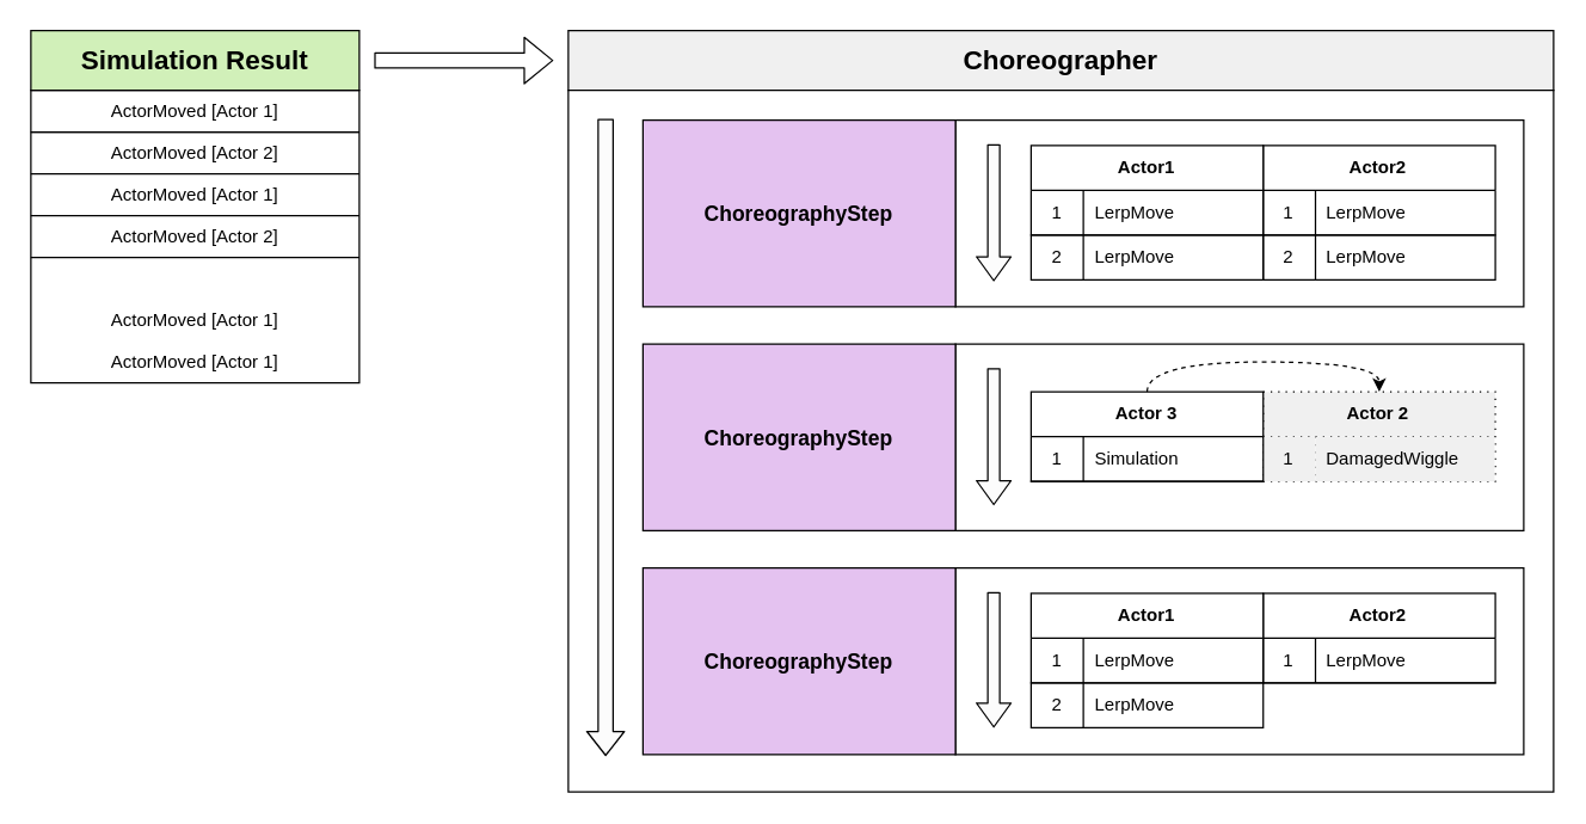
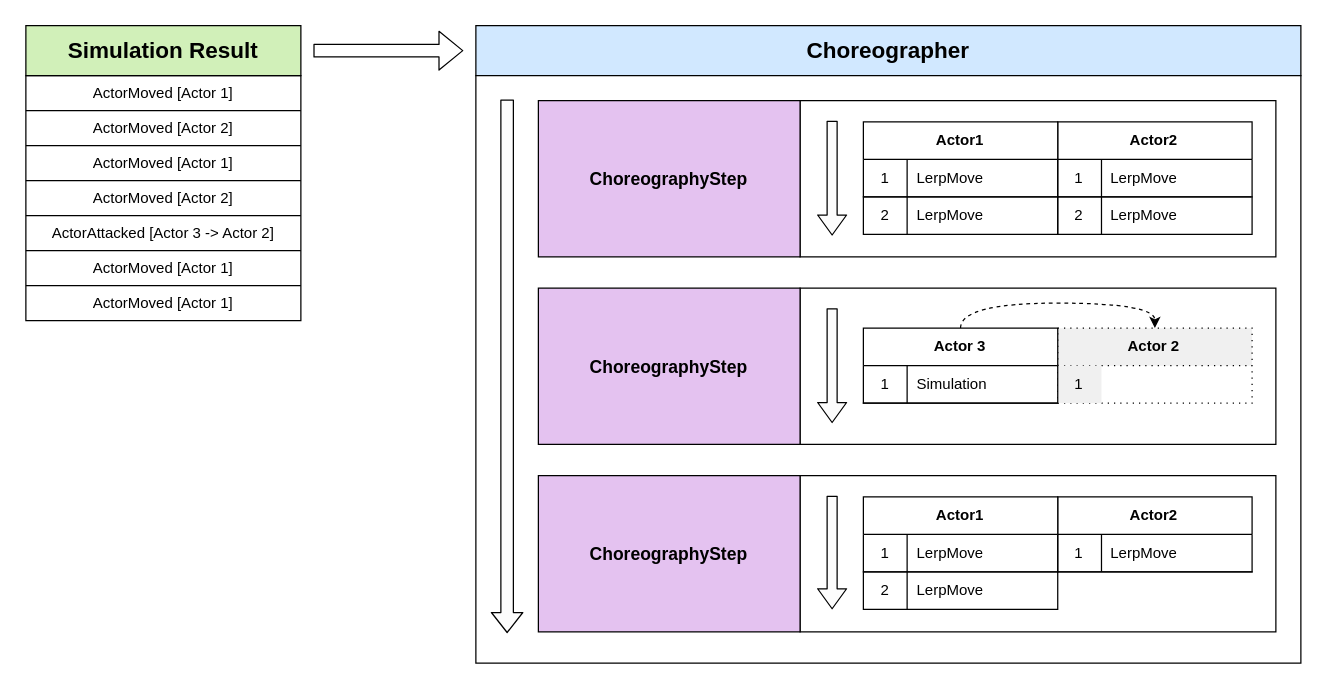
  <mxCell id="0" />
  <mxCell id="1" parent="0" />
  <mxCell id="2" value="" style="shape=flexArrow;endArrow=classic;html=1;fontColor=#000000;" edge="1" parent="1"><mxGeometry width="50" height="50" relative="1" as="geometry"><mxPoint x="250" y="40" as="sourcePoint" /><mxPoint x="370" y="40" as="targetPoint" /></mxGeometry></mxCell>
  <mxCell id="3" value="" style="group" vertex="1" connectable="0" parent="1"><mxGeometry width="220" height="180" as="geometry" x="20" y="20" /></mxCell>
  <mxCell id="4" value="" style="shape=table;html=1;whiteSpace=wrap;startSize=0;container=1;collapsible=0;childLayout=tableLayout;" vertex="1" parent="3"><mxGeometry y="40" width="220" height="196" as="geometry" /></mxCell>
  <mxCell id="5" style="shape=partialRectangle;html=1;whiteSpace=wrap;collapsible=0;dropTarget=0;pointerEvents=0;fillColor=none;top=0;left=0;bottom=0;right=0;points=[[0,0.5],[1,0.5]];portConstraint=eastwest;" vertex="1" parent="4"><mxGeometry width="220" height="28" as="geometry" /></mxCell>
  <mxCell id="6" value="ActorMoved [Actor 1]" style="shape=partialRectangle;html=1;whiteSpace=wrap;connectable=0;fillColor=none;top=0;left=0;bottom=0;right=0;overflow=hidden;" vertex="1" parent="5"><mxGeometry width="220" height="28" as="geometry" /></mxCell>
  <mxCell id="7" style="shape=partialRectangle;html=1;whiteSpace=wrap;collapsible=0;dropTarget=0;pointerEvents=0;fillColor=none;top=0;left=0;bottom=0;right=0;points=[[0,0.5],[1,0.5]];portConstraint=eastwest;" vertex="1" parent="4"><mxGeometry y="28" width="220" height="28" as="geometry" /></mxCell>
  <mxCell id="8" value="&lt;span&gt;ActorMoved [Actor 2]&lt;/span&gt;" style="shape=partialRectangle;html=1;whiteSpace=wrap;connectable=0;fillColor=none;top=0;left=0;bottom=0;right=0;overflow=hidden;" vertex="1" parent="7"><mxGeometry width="220" height="28" as="geometry" /></mxCell>
  <mxCell id="9" value="" style="shape=partialRectangle;html=1;whiteSpace=wrap;collapsible=0;dropTarget=0;pointerEvents=0;fillColor=none;top=0;left=0;bottom=0;right=0;points=[[0,0.5],[1,0.5]];portConstraint=eastwest;" vertex="1" parent="4"><mxGeometry y="56" width="220" height="28" as="geometry" /></mxCell>
  <mxCell id="10" value="&lt;span&gt;ActorMoved [Actor 1]&lt;/span&gt;" style="shape=partialRectangle;html=1;whiteSpace=wrap;connectable=0;fillColor=none;top=0;left=0;bottom=0;right=0;overflow=hidden;" vertex="1" parent="9"><mxGeometry width="220" height="28" as="geometry" /></mxCell>
  <mxCell id="11" value="" style="shape=partialRectangle;html=1;whiteSpace=wrap;collapsible=0;dropTarget=0;pointerEvents=0;fillColor=none;top=0;left=0;bottom=0;right=0;points=[[0,0.5],[1,0.5]];portConstraint=eastwest;" vertex="1" parent="4"><mxGeometry y="84" width="220" height="28" as="geometry" /></mxCell>
  <mxCell id="12" value="&lt;span&gt;ActorMoved [Actor 2]&lt;/span&gt;" style="shape=partialRectangle;html=1;whiteSpace=wrap;connectable=0;fillColor=none;top=0;left=0;bottom=0;right=0;overflow=hidden;" vertex="1" parent="11"><mxGeometry width="220" height="28" as="geometry" /></mxCell>
  <mxCell id="13" value="" style="shape=partialRectangle;html=1;whiteSpace=wrap;collapsible=0;dropTarget=0;pointerEvents=0;fillColor=none;top=0;left=0;bottom=0;right=0;points=[[0,0.5],[1,0.5]];portConstraint=eastwest;" vertex="1" parent="4"><mxGeometry y="112" width="220" height="28" as="geometry" /></mxCell>
+ <mxCell id="14" value="ActorAttacked [Actor 3 -&amp;gt; Actor 2]" style="shape=partialRectangle;html=1;whiteSpace=wrap;connectable=0;fillColor=none;top=0;left=0;bottom=0;right=0;overflow=hidden;" vertex="1" parent="13"><mxGeometry width="220" height="28" as="geometry" /></mxCell>
  <mxCell id="15" style="shape=partialRectangle;html=1;whiteSpace=wrap;collapsible=0;dropTarget=0;pointerEvents=0;fillColor=none;top=0;left=0;bottom=0;right=0;points=[[0,0.5],[1,0.5]];portConstraint=eastwest;" vertex="1" parent="4"><mxGeometry y="140" width="220" height="28" as="geometry" /></mxCell>
  <mxCell id="16" value="&lt;span&gt;ActorMoved [Actor 1]&lt;/span&gt;" style="shape=partialRectangle;html=1;whiteSpace=wrap;connectable=0;fillColor=none;top=0;left=0;bottom=0;right=0;overflow=hidden;" vertex="1" parent="15"><mxGeometry width="220" height="28" as="geometry" /></mxCell>
  <mxCell id="17" style="shape=partialRectangle;html=1;whiteSpace=wrap;collapsible=0;dropTarget=0;pointerEvents=0;fillColor=none;top=0;left=0;bottom=0;right=0;points=[[0,0.5],[1,0.5]];portConstraint=eastwest;" vertex="1" parent="4"><mxGeometry y="168" width="220" height="28" as="geometry" /></mxCell>
  <mxCell id="18" value="ActorMoved [Actor 1]" style="shape=partialRectangle;html=1;whiteSpace=wrap;connectable=0;fillColor=none;top=0;left=0;bottom=0;right=0;overflow=hidden;" vertex="1" parent="17"><mxGeometry width="220" height="28" as="geometry" /></mxCell>
  <mxCell id="19" value="&lt;b&gt;&lt;font style=&quot;font-size: 18px&quot;&gt;Simulation Result&lt;/font&gt;&lt;/b&gt;" style="rounded=0;whiteSpace=wrap;html=1;shadow=0;glass=0;comic=0;sketch=0;strokeWidth=1;gradientColor=none;fontColor=#000000;fillColor=#D1F0B9;" vertex="1" parent="3"><mxGeometry width="220" height="40" as="geometry" /></mxCell>
  <mxCell id="20" value="" style="group" vertex="1" connectable="0" parent="1"><mxGeometry x="380" width="660" height="510" as="geometry" y="20" /></mxCell>
- <mxCell id="21" value="&lt;b&gt;&lt;font style=&quot;font-size: 18px&quot;&gt;Choreographer&lt;/font&gt;&lt;/b&gt;" style="rounded=0;whiteSpace=wrap;html=1;glass=0;shadow=0;sketch=0;perimeter=stepPerimeter;comic=0;fillColor=#f0f0f0;" vertex="1" parent="20"><mxGeometry width="660" height="40" as="geometry" /></mxCell>
+ <mxCell id="21" value="&lt;b&gt;&lt;font style=&quot;font-size: 18px&quot;&gt;Choreographer&lt;/font&gt;&lt;/b&gt;" style="rounded=0;whiteSpace=wrap;html=1;glass=0;shadow=0;sketch=0;perimeter=stepPerimeter;comic=0;fillColor=#D1E8FF;" vertex="1" parent="20"><mxGeometry width="660" height="40" as="geometry" /></mxCell>
  <mxCell id="22" value="" style="rounded=0;whiteSpace=wrap;html=1;" vertex="1" parent="20"><mxGeometry y="40" width="660" height="470" as="geometry" /></mxCell>
  <mxCell id="23" value="" style="group" vertex="1" connectable="0" parent="20"><mxGeometry x="50" y="210" width="590" height="125" as="geometry" /></mxCell>
  <mxCell id="24" value="" style="rounded=0;whiteSpace=wrap;html=1;" vertex="1" parent="23"><mxGeometry x="209.355" width="380.645" height="125" as="geometry" /></mxCell>
  <mxCell id="25" value="&lt;b&gt;&lt;font style=&quot;font-size: 14px&quot;&gt;ChoreographyStep&lt;/font&gt;&lt;/b&gt;" style="rounded=0;whiteSpace=wrap;html=1;fillColor=#E4C2F0;" vertex="1" parent="23"><mxGeometry width="209.355" height="125" as="geometry" /></mxCell>
  <mxCell id="26" value="" style="group" vertex="1" connectable="0" parent="23"><mxGeometry x="260" y="32" width="310.97" height="60" as="geometry" /></mxCell>
  <mxCell id="27" value="Actor 2" style="shape=table;html=1;whiteSpace=wrap;startSize=30;container=1;collapsible=0;childLayout=tableLayout;fixedRows=1;rowLines=0;fontStyle=1;align=center;columnLines=1;rounded=0;dashed=1;dashPattern=1 4;shadow=0;sketch=0;resizeLast=0;swimlaneFillColor=none;fillColor=#F0F0F0;strokeWidth=1;" vertex="1" parent="26"><mxGeometry x="155.485" width="155.485" height="60" as="geometry" /></mxCell>
  <mxCell id="28" value="" style="shape=partialRectangle;html=1;whiteSpace=wrap;collapsible=0;dropTarget=0;pointerEvents=0;fillColor=none;top=0;left=0;bottom=1;right=0;points=[[0,0.5],[1,0.5]];portConstraint=eastwest;strokeColor=none;" vertex="1" parent="27"><mxGeometry y="30" width="155.485" height="30" as="geometry" /></mxCell>
  <mxCell id="29" value="1" style="shape=partialRectangle;html=1;whiteSpace=wrap;connectable=0;top=0;left=0;bottom=0;right=0;overflow=hidden;fillColor=#F0F0F0;" vertex="1" parent="28"><mxGeometry width="35" height="30" as="geometry" /></mxCell>
- <mxCell id="30" value="DamagedWiggle" style="shape=partialRectangle;html=1;whiteSpace=wrap;connectable=0;top=0;left=0;bottom=0;right=0;align=left;spacingLeft=6;overflow=hidden;fillColor=#F0F0F0;" vertex="1" parent="28"><mxGeometry x="35" width="120" height="30" as="geometry" /></mxCell>
  <mxCell id="31" style="edgeStyle=orthogonalEdgeStyle;rounded=0;sketch=0;orthogonalLoop=1;jettySize=auto;html=1;exitX=0.5;exitY=0;exitDx=0;exitDy=0;entryX=0.5;entryY=0;entryDx=0;entryDy=0;startArrow=none;startFill=0;sourcePerimeterSpacing=0;endArrow=classic;endFill=1;targetPerimeterSpacing=0;strokeColor=#000000;strokeWidth=1;fillColor=#FCFCFC;gradientColor=none;fontColor=#000000;curved=1;dashed=1;shadow=0;" edge="1" parent="26" source="32" target="27"><mxGeometry relative="1" as="geometry" /></mxCell>
  <mxCell id="32" value="Actor 3" style="shape=table;html=1;whiteSpace=wrap;startSize=30;container=1;collapsible=0;childLayout=tableLayout;fixedRows=1;rowLines=1;fontStyle=1;align=center;columnLines=1;rounded=0;" vertex="1" parent="26"><mxGeometry width="155.485" height="60" as="geometry" /></mxCell>
  <mxCell id="33" value="" style="shape=partialRectangle;html=1;whiteSpace=wrap;collapsible=0;dropTarget=0;pointerEvents=0;fillColor=none;top=0;left=0;bottom=1;right=0;points=[[0,0.5],[1,0.5]];portConstraint=eastwest;" vertex="1" parent="32"><mxGeometry y="30" width="155.485" height="30" as="geometry" /></mxCell>
  <mxCell id="34" value="1" style="shape=partialRectangle;html=1;whiteSpace=wrap;connectable=0;fillColor=none;top=0;left=0;bottom=0;right=0;overflow=hidden;" vertex="1" parent="33"><mxGeometry width="35" height="30" as="geometry" /></mxCell>
  <mxCell id="35" value="Simulation" style="shape=partialRectangle;html=1;whiteSpace=wrap;connectable=0;fillColor=none;top=0;left=0;bottom=0;right=0;align=left;spacingLeft=6;overflow=hidden;" vertex="1" parent="33"><mxGeometry x="35" width="120" height="30" as="geometry" /></mxCell>
  <mxCell id="36" value="" style="endArrow=classic;html=1;strokeColor=#000000;strokeWidth=1;gradientColor=none;fontColor=#000000;shape=flexArrow;fillColor=#FCFCFC;endWidth=14.167;endSize=5;startSize=6;targetPerimeterSpacing=0;backgroundOutline=0;width=8;" edge="1" parent="23"><mxGeometry width="50" height="50" relative="1" as="geometry"><mxPoint x="235" y="16" as="sourcePoint" /><mxPoint x="235" y="108" as="targetPoint" /></mxGeometry></mxCell>
  <mxCell id="37" value="" style="group" vertex="1" connectable="0" parent="20"><mxGeometry x="50" y="360" width="590" height="125" as="geometry" /></mxCell>
  <mxCell id="38" value="" style="rounded=0;whiteSpace=wrap;html=1;" vertex="1" parent="37"><mxGeometry x="209.355" width="380.645" height="125" as="geometry" /></mxCell>
  <mxCell id="39" value="&lt;b&gt;&lt;font style=&quot;font-size: 14px&quot;&gt;ChoreographyStep&lt;/font&gt;&lt;/b&gt;" style="rounded=0;whiteSpace=wrap;html=1;fillColor=#E4C2F0;" vertex="1" parent="37"><mxGeometry width="209.355" height="125" as="geometry" /></mxCell>
  <mxCell id="40" value="" style="group" vertex="1" connectable="0" parent="37"><mxGeometry x="260" y="17" width="310.97" height="90" as="geometry" /></mxCell>
  <mxCell id="41" value="Actor2" style="shape=table;html=1;whiteSpace=wrap;startSize=30;container=1;collapsible=0;childLayout=tableLayout;fixedRows=1;rowLines=1;fontStyle=1;align=center;columnLines=1;rounded=0;" vertex="1" parent="40"><mxGeometry x="155.485" width="155.485" height="60" as="geometry" /></mxCell>
  <mxCell id="42" value="" style="shape=partialRectangle;html=1;whiteSpace=wrap;collapsible=0;dropTarget=0;pointerEvents=0;fillColor=none;top=0;left=0;bottom=1;right=0;points=[[0,0.5],[1,0.5]];portConstraint=eastwest;" vertex="1" parent="41"><mxGeometry y="30" width="155.485" height="30" as="geometry" /></mxCell>
  <mxCell id="43" value="1" style="shape=partialRectangle;html=1;whiteSpace=wrap;connectable=0;fillColor=none;top=0;left=0;bottom=0;right=0;overflow=hidden;" vertex="1" parent="42"><mxGeometry width="35" height="30" as="geometry" /></mxCell>
  <mxCell id="44" value="LerpMove" style="shape=partialRectangle;html=1;whiteSpace=wrap;connectable=0;fillColor=none;top=0;left=0;bottom=0;right=0;align=left;spacingLeft=6;overflow=hidden;" vertex="1" parent="42"><mxGeometry x="35" width="120" height="30" as="geometry" /></mxCell>
  <mxCell id="45" value="Actor1" style="shape=table;html=1;whiteSpace=wrap;startSize=30;container=1;collapsible=0;childLayout=tableLayout;fixedRows=1;rowLines=1;fontStyle=1;align=center;columnLines=1;rounded=0;" vertex="1" parent="40"><mxGeometry width="155.485" height="90" as="geometry" /></mxCell>
  <mxCell id="46" value="" style="shape=partialRectangle;html=1;whiteSpace=wrap;collapsible=0;dropTarget=0;pointerEvents=0;fillColor=none;top=0;left=0;bottom=1;right=0;points=[[0,0.5],[1,0.5]];portConstraint=eastwest;" vertex="1" parent="45"><mxGeometry y="30" width="155.485" height="30" as="geometry" /></mxCell>
  <mxCell id="47" value="1" style="shape=partialRectangle;html=1;whiteSpace=wrap;connectable=0;fillColor=none;top=0;left=0;bottom=0;right=0;overflow=hidden;" vertex="1" parent="46"><mxGeometry width="35" height="30" as="geometry" /></mxCell>
  <mxCell id="48" value="LerpMove" style="shape=partialRectangle;html=1;whiteSpace=wrap;connectable=0;fillColor=none;top=0;left=0;bottom=0;right=0;align=left;spacingLeft=6;overflow=hidden;" vertex="1" parent="46"><mxGeometry x="35" width="120" height="30" as="geometry" /></mxCell>
  <mxCell id="49" value="" style="shape=partialRectangle;html=1;whiteSpace=wrap;collapsible=0;dropTarget=0;pointerEvents=0;fillColor=none;top=0;left=0;bottom=0;right=0;points=[[0,0.5],[1,0.5]];portConstraint=eastwest;" vertex="1" parent="45"><mxGeometry y="60" width="155.485" height="30" as="geometry" /></mxCell>
  <mxCell id="50" value="2" style="shape=partialRectangle;html=1;whiteSpace=wrap;connectable=0;fillColor=none;top=0;left=0;bottom=0;right=0;overflow=hidden;" vertex="1" parent="49"><mxGeometry width="35" height="30" as="geometry" /></mxCell>
  <mxCell id="51" value="LerpMove" style="shape=partialRectangle;html=1;whiteSpace=wrap;connectable=0;fillColor=none;top=0;left=0;bottom=0;right=0;align=left;spacingLeft=6;overflow=hidden;" vertex="1" parent="49"><mxGeometry x="35" width="120" height="30" as="geometry" /></mxCell>
  <mxCell id="52" value="" style="endArrow=classic;html=1;strokeColor=#000000;strokeWidth=1;gradientColor=none;fontColor=#000000;shape=flexArrow;fillColor=#FCFCFC;endWidth=14.167;endSize=5;startSize=6;targetPerimeterSpacing=0;backgroundOutline=0;width=8;" edge="1" parent="37"><mxGeometry width="50" height="50" relative="1" as="geometry"><mxPoint x="235" y="16" as="sourcePoint" /><mxPoint x="235" y="107" as="targetPoint" /></mxGeometry></mxCell>
  <mxCell id="53" value="" style="group" vertex="1" connectable="0" parent="20"><mxGeometry x="50" y="60" width="590" height="125" as="geometry" /></mxCell>
  <mxCell id="54" value="" style="rounded=0;whiteSpace=wrap;html=1;" vertex="1" parent="53"><mxGeometry x="209.355" width="380.645" height="125" as="geometry" /></mxCell>
  <mxCell id="55" value="&lt;b&gt;&lt;font style=&quot;font-size: 14px&quot;&gt;ChoreographyStep&lt;/font&gt;&lt;/b&gt;" style="rounded=0;whiteSpace=wrap;html=1;fillColor=#E4C2F0;" vertex="1" parent="53"><mxGeometry width="209.355" height="125" as="geometry" /></mxCell>
  <mxCell id="56" value="" style="group" vertex="1" connectable="0" parent="53"><mxGeometry x="260" y="17" width="310.97" height="90" as="geometry" /></mxCell>
  <mxCell id="57" value="Actor2" style="shape=table;html=1;whiteSpace=wrap;startSize=30;container=1;collapsible=0;childLayout=tableLayout;fixedRows=1;rowLines=1;fontStyle=1;align=center;columnLines=1;rounded=0;" vertex="1" parent="56"><mxGeometry x="155.485" width="155.485" height="90" as="geometry" /></mxCell>
  <mxCell id="58" value="" style="shape=partialRectangle;html=1;whiteSpace=wrap;collapsible=0;dropTarget=0;pointerEvents=0;fillColor=none;top=0;left=0;bottom=1;right=0;points=[[0,0.5],[1,0.5]];portConstraint=eastwest;" vertex="1" parent="57"><mxGeometry y="30" width="155.485" height="30" as="geometry" /></mxCell>
  <mxCell id="59" value="1" style="shape=partialRectangle;html=1;whiteSpace=wrap;connectable=0;fillColor=none;top=0;left=0;bottom=0;right=0;overflow=hidden;" vertex="1" parent="58"><mxGeometry width="35" height="30" as="geometry" /></mxCell>
  <mxCell id="60" value="LerpMove" style="shape=partialRectangle;html=1;whiteSpace=wrap;connectable=0;fillColor=none;top=0;left=0;bottom=0;right=0;align=left;spacingLeft=6;overflow=hidden;" vertex="1" parent="58"><mxGeometry x="35" width="120" height="30" as="geometry" /></mxCell>
  <mxCell id="61" value="" style="shape=partialRectangle;html=1;whiteSpace=wrap;collapsible=0;dropTarget=0;pointerEvents=0;fillColor=none;top=0;left=0;bottom=0;right=0;points=[[0,0.5],[1,0.5]];portConstraint=eastwest;" vertex="1" parent="57"><mxGeometry y="60" width="155.485" height="30" as="geometry" /></mxCell>
  <mxCell id="62" value="2" style="shape=partialRectangle;html=1;whiteSpace=wrap;connectable=0;fillColor=none;top=0;left=0;bottom=0;right=0;overflow=hidden;" vertex="1" parent="61"><mxGeometry width="35" height="30" as="geometry" /></mxCell>
  <mxCell id="63" value="LerpMove" style="shape=partialRectangle;html=1;whiteSpace=wrap;connectable=0;fillColor=none;top=0;left=0;bottom=0;right=0;align=left;spacingLeft=6;overflow=hidden;" vertex="1" parent="61"><mxGeometry x="35" width="120" height="30" as="geometry" /></mxCell>
  <mxCell id="64" value="Actor1" style="shape=table;html=1;whiteSpace=wrap;startSize=30;container=1;collapsible=0;childLayout=tableLayout;fixedRows=1;rowLines=1;fontStyle=1;align=center;columnLines=1;rounded=0;" vertex="1" parent="56"><mxGeometry width="155.485" height="90" as="geometry" /></mxCell>
  <mxCell id="65" value="" style="shape=partialRectangle;html=1;whiteSpace=wrap;collapsible=0;dropTarget=0;pointerEvents=0;fillColor=none;top=0;left=0;bottom=1;right=0;points=[[0,0.5],[1,0.5]];portConstraint=eastwest;" vertex="1" parent="64"><mxGeometry y="30" width="155.485" height="30" as="geometry" /></mxCell>
  <mxCell id="66" value="1" style="shape=partialRectangle;html=1;whiteSpace=wrap;connectable=0;fillColor=none;top=0;left=0;bottom=0;right=0;overflow=hidden;" vertex="1" parent="65"><mxGeometry width="35" height="30" as="geometry" /></mxCell>
  <mxCell id="67" value="LerpMove" style="shape=partialRectangle;html=1;whiteSpace=wrap;connectable=0;fillColor=none;top=0;left=0;bottom=0;right=0;align=left;spacingLeft=6;overflow=hidden;" vertex="1" parent="65"><mxGeometry x="35" width="120" height="30" as="geometry" /></mxCell>
  <mxCell id="68" value="" style="shape=partialRectangle;html=1;whiteSpace=wrap;collapsible=0;dropTarget=0;pointerEvents=0;fillColor=none;top=0;left=0;bottom=0;right=0;points=[[0,0.5],[1,0.5]];portConstraint=eastwest;" vertex="1" parent="64"><mxGeometry y="60" width="155.485" height="30" as="geometry" /></mxCell>
  <mxCell id="69" value="2" style="shape=partialRectangle;html=1;whiteSpace=wrap;connectable=0;fillColor=none;top=0;left=0;bottom=0;right=0;overflow=hidden;" vertex="1" parent="68"><mxGeometry width="35" height="30" as="geometry" /></mxCell>
  <mxCell id="70" value="LerpMove" style="shape=partialRectangle;html=1;whiteSpace=wrap;connectable=0;fillColor=none;top=0;left=0;bottom=0;right=0;align=left;spacingLeft=6;overflow=hidden;" vertex="1" parent="68"><mxGeometry x="35" width="120" height="30" as="geometry" /></mxCell>
  <mxCell id="71" value="" style="endArrow=classic;html=1;strokeColor=#000000;strokeWidth=1;gradientColor=none;fontColor=#000000;shape=flexArrow;fillColor=#FCFCFC;endWidth=14.167;endSize=5;startSize=6;targetPerimeterSpacing=0;backgroundOutline=0;width=8;" edge="1" parent="53"><mxGeometry width="50" height="50" relative="1" as="geometry"><mxPoint x="235" y="16" as="sourcePoint" /><mxPoint x="235" y="108" as="targetPoint" /></mxGeometry></mxCell>
  <mxCell id="72" value="" style="endArrow=classic;html=1;strokeColor=#000000;strokeWidth=1;gradientColor=none;fontColor=#000000;shape=flexArrow;fillColor=#FCFCFC;endWidth=14.167;endSize=5;startSize=6;targetPerimeterSpacing=0;backgroundOutline=0;" edge="1" parent="20"><mxGeometry width="50" height="50" relative="1" as="geometry"><mxPoint x="25" y="59" as="sourcePoint" /><mxPoint x="25" y="486" as="targetPoint" /></mxGeometry></mxCell>
